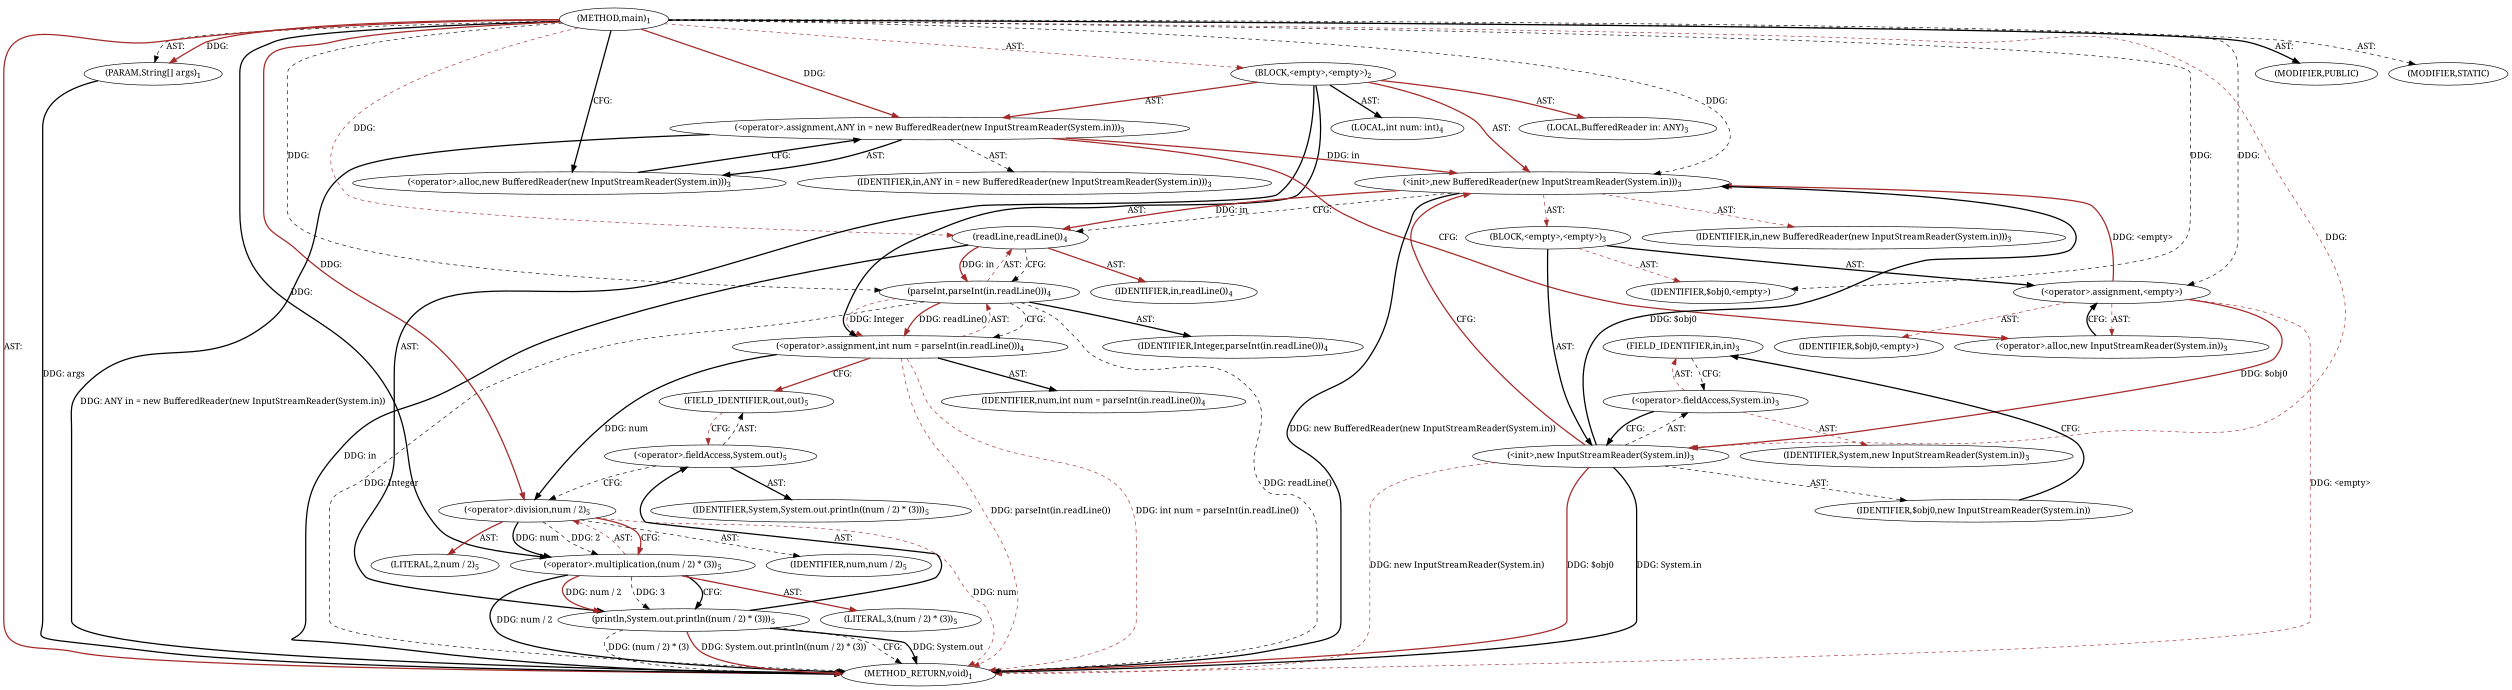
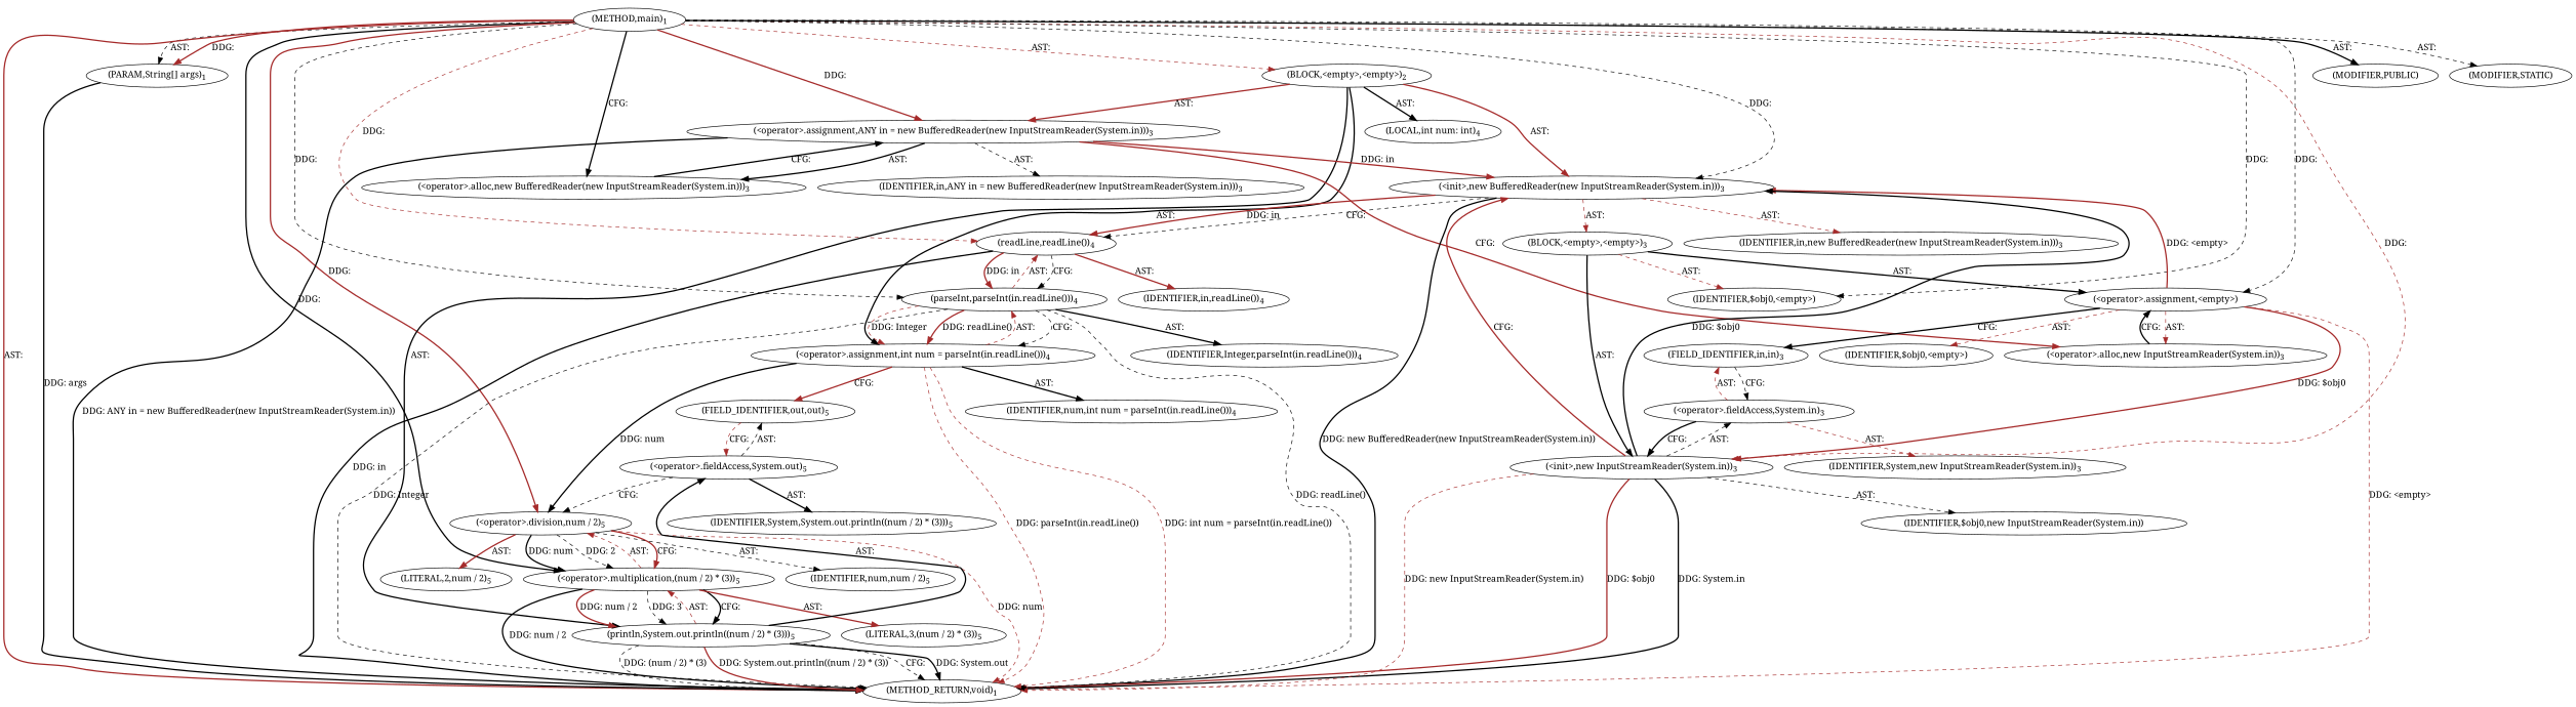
  digraph {
    fontname="Noto Serif"
    node [fontname="Noto Serif"]
    edge [color=black fontname="Noto Serif" style=bold]
    n1 [label=<(METHOD,main)<SUB>1</SUB>>]
    n2 [label=<(PARAM,String[] args)<SUB>1</SUB>>]
    n3 [label=<(BLOCK,&lt;empty&gt;,&lt;empty&gt;)<SUB>2</SUB>>]
    n4 [label=<(&lt;operator&gt;.assignment,ANY in = new BufferedReader(new InputStreamReader(System.in)))<SUB>3</SUB>>]
    n5 [label=<(&lt;operator&gt;.alloc,new BufferedReader(new InputStreamReader(System.in)))<SUB>3</SUB>>]
    n6 [label=<(&lt;init&gt;,new BufferedReader(new InputStreamReader(System.in)))<SUB>3</SUB>>]
    n7 [label=<(&lt;operator&gt;.assignment,&lt;empty&gt;)>]
    n8 [label=<(&lt;init&gt;,new InputStreamReader(System.in))<SUB>3</SUB>>]
    n9 [label=<(IDENTIFIER,$obj0,&lt;empty&gt;)>]
    n10 [label=<(parseInt,parseInt(in.readLine()))<SUB>4</SUB>>]
    n11 [label=<(readLine,readLine())<SUB>4</SUB>>]
    n12 [label=<(&lt;operator&gt;.multiplication,(num / 2) * (3))<SUB>5</SUB>>]
    n13 [label=<(&lt;operator&gt;.division,num / 2)<SUB>5</SUB>>]
    n14 [label=<(MODIFIER,PUBLIC)>]
    n15 [label=<(MODIFIER,STATIC)>]
    n16 [label=<(METHOD_RETURN,void)<SUB>1</SUB>>]
-   n17 [label=<(LOCAL,BufferedReader in: ANY)<SUB>3</SUB>>]
    n18 [label=<(LOCAL,int num: int)<SUB>4</SUB>>]
    n19 [label=<(&lt;operator&gt;.assignment,int num = parseInt(in.readLine()))<SUB>4</SUB>>]
    n20 [label=<(println,System.out.println((num / 2) * (3)))<SUB>5</SUB>>]
    n21 [label=<(IDENTIFIER,in,ANY in = new BufferedReader(new InputStreamReader(System.in)))<SUB>3</SUB>>]
    n22 [label=<(&lt;operator&gt;.alloc,new InputStreamReader(System.in))<SUB>3</SUB>>]
    n23 [label=<(IDENTIFIER,in,new BufferedReader(new InputStreamReader(System.in)))<SUB>3</SUB>>]
    n24 [label=<(BLOCK,&lt;empty&gt;,&lt;empty&gt;)<SUB>3</SUB>>]
    n25 [label=<(IDENTIFIER,$obj0,&lt;empty&gt;)>]
    n26 [label=<(FIELD_IDENTIFIER,in,in)<SUB>3</SUB>>]
    n27 [label=<(IDENTIFIER,$obj0,new InputStreamReader(System.in))>]
    n28 [label=<(&lt;operator&gt;.fieldAccess,System.in)<SUB>3</SUB>>]
    n29 [label=<(IDENTIFIER,Integer,parseInt(in.readLine()))<SUB>4</SUB>>]
    n30 [label=<(IDENTIFIER,in,readLine())<SUB>4</SUB>>]
    n31 [label=<(LITERAL,3,(num / 2) * (3))<SUB>5</SUB>>]
    n32 [label=<(IDENTIFIER,num,num / 2)<SUB>5</SUB>>]
    n33 [label=<(LITERAL,2,num / 2)<SUB>5</SUB>>]
    n34 [label=<(IDENTIFIER,num,int num = parseInt(in.readLine()))<SUB>4</SUB>>]
    n35 [label=<(FIELD_IDENTIFIER,out,out)<SUB>5</SUB>>]
    n36 [label=<(&lt;operator&gt;.fieldAccess,System.out)<SUB>5</SUB>>]
    n37 [label=<(IDENTIFIER,System,new InputStreamReader(System.in))<SUB>3</SUB>>]
    n38 [label=<(IDENTIFIER,System,System.out.println((num / 2) * (3)))<SUB>5</SUB>>]
    n1 -> n2 [label="AST: " style=dashed]
    n1 -> n2 [color=brown label="DDG: "]
    n1 -> n3 [color=brown label="AST: " style=dashed]
    n1 -> n4 [color=brown label="DDG: "]
    n1 -> n5 [label="CFG: "]
    n1 -> n6 [label="DDG: " style=dashed]
    n1 -> n7 [label="DDG: " style=dashed]
    n1 -> n8 [color=brown label="DDG: " style=dashed]
    n1 -> n9 [label="DDG: " style=dashed]
    n1 -> n10 [label="DDG: " style=dashed]
    n1 -> n11 [color=brown label="DDG: " style=dashed]
    n1 -> n12 [label="DDG: "]
    n1 -> n13 [color=brown label="DDG: "]
    n1 -> n14 [label="AST: "]
    n1 -> n15 [label="AST: " style=dashed]
    n1 -> n16 [color=brown label="AST: "]
    n2 -> n16 [label="DDG: args"]
    n3 -> n4 [color=brown label="AST: "]
    n3 -> n6 [color=brown label="AST: "]
-   n3 -> n17 [color=brown label="AST: "]
    n3 -> n18 [label="AST: "]
    n3 -> n19 [label="AST: "]
    n3 -> n20 [label="AST: "]
    n4 -> n5 [label="AST: "]
    n4 -> n6 [color=brown label="DDG: in"]
    n4 -> n16 [label="DDG: ANY in = new BufferedReader(new InputStreamReader(System.in))"]
    n4 -> n21 [label="AST: " style=dashed]
    n4 -> n22 [color=brown label="CFG: "]
    n5 -> n4 [label="CFG: "]
    n6 -> n11 [label="CFG: " style=dashed]
    n6 -> n11 [color=brown label="DDG: in"]
    n6 -> n16 [label="DDG: new BufferedReader(new InputStreamReader(System.in))"]
    n6 -> n23 [color=brown label="AST: " style=dashed]
    n6 -> n24 [color=brown label="AST: " style=dashed]
    n7 -> n6 [color=brown label="DDG: &lt;empty&gt;"]
    n7 -> n8 [color=brown label="DDG: $obj0"]
    n7 -> n16 [color=brown label="DDG: &lt;empty&gt;" style=dashed]
    n7 -> n22 [color=brown label="AST: " style=dashed]
    n7 -> n25 [color=brown label="AST: " style=dashed]
-   n27 -> n26 [label="CFG: "]
+   n7 -> n26 [label="CFG: "]
    n8 -> n6 [color=brown label="CFG: "]
    n8 -> n6 [label="DDG: $obj0"]
    n8 -> n16 [color=brown label="DDG: $obj0"]
    n8 -> n16 [label="DDG: System.in"]
    n8 -> n16 [color=brown label="DDG: new InputStreamReader(System.in)" style=dashed]
    n8 -> n27 [label="AST: " style=dashed]
    n8 -> n28 [label="AST: " style=dashed]
    n10 -> n11 [color=brown label="AST: " style=dashed]
    n10 -> n16 [label="DDG: readLine()" style=dashed]
    n10 -> n16 [label="DDG: Integer" style=dashed]
    n10 -> n19 [label="CFG: " style=dashed]
    n10 -> n19 [color=brown label="DDG: Integer" style=dashed]
    n10 -> n19 [color=brown label="DDG: readLine()"]
    n10 -> n29 [label="AST: "]
    n11 -> n10 [label="CFG: " style=dashed]
    n11 -> n10 [color=brown label="DDG: in"]
    n11 -> n16 [label="DDG: in"]
    n11 -> n30 [color=brown label="AST: "]
    n12 -> n13 [color=brown label="AST: " style=dashed]
    n12 -> n16 [label="DDG: num / 2"]
    n12 -> n20 [label="CFG: "]
    n12 -> n20 [color=brown label="DDG: num / 2"]
    n12 -> n20 [label="DDG: 3" style=dashed]
    n12 -> n31 [color=brown label="AST: "]
    n13 -> n12 [color=brown label="CFG: "]
    n13 -> n12 [label="DDG: num"]
    n13 -> n12 [label="DDG: 2" style=dashed]
    n13 -> n16 [color=brown label="DDG: num" style=dashed]
    n13 -> n32 [label="AST: " style=dashed]
    n13 -> n33 [color=brown label="AST: "]
    n19 -> n10 [color=brown label="AST: " style=dashed]
    n19 -> n13 [label="DDG: num"]
    n19 -> n16 [color=brown label="DDG: parseInt(in.readLine())" style=dashed]
    n19 -> n16 [color=brown label="DDG: int num = parseInt(in.readLine())" style=dashed]
    n19 -> n34 [label="AST: "]
    n19 -> n35 [color=brown label="CFG: "]
+   n20 -> n12 [color=brown label="AST: " style=dashed]
    n20 -> n16 [label="CFG: " style=dashed]
    n20 -> n16 [label="DDG: System.out"]
    n20 -> n16 [label="DDG: (num / 2) * (3)" style=dashed]
    n20 -> n16 [color=brown label="DDG: System.out.println((num / 2) * (3))"]
    n20 -> n36 [label="AST: "]
    n22 -> n7 [label="CFG: "]
    n24 -> n7 [label="AST: "]
    n24 -> n8 [label="AST: "]
    n24 -> n9 [color=brown label="AST: " style=dashed]
    n26 -> n28 [label="CFG: " style=dashed]
    n28 -> n8 [label="CFG: "]
    n28 -> n26 [color=brown label="AST: " style=dashed]
    n28 -> n37 [color=brown label="AST: " style=dashed]
    n35 -> n36 [color=brown label="CFG: " style=dashed]
    n36 -> n13 [label="CFG: " style=dashed]
    n36 -> n35 [label="AST: " style=dashed]
    n36 -> n38 [label="AST: "]
  }
